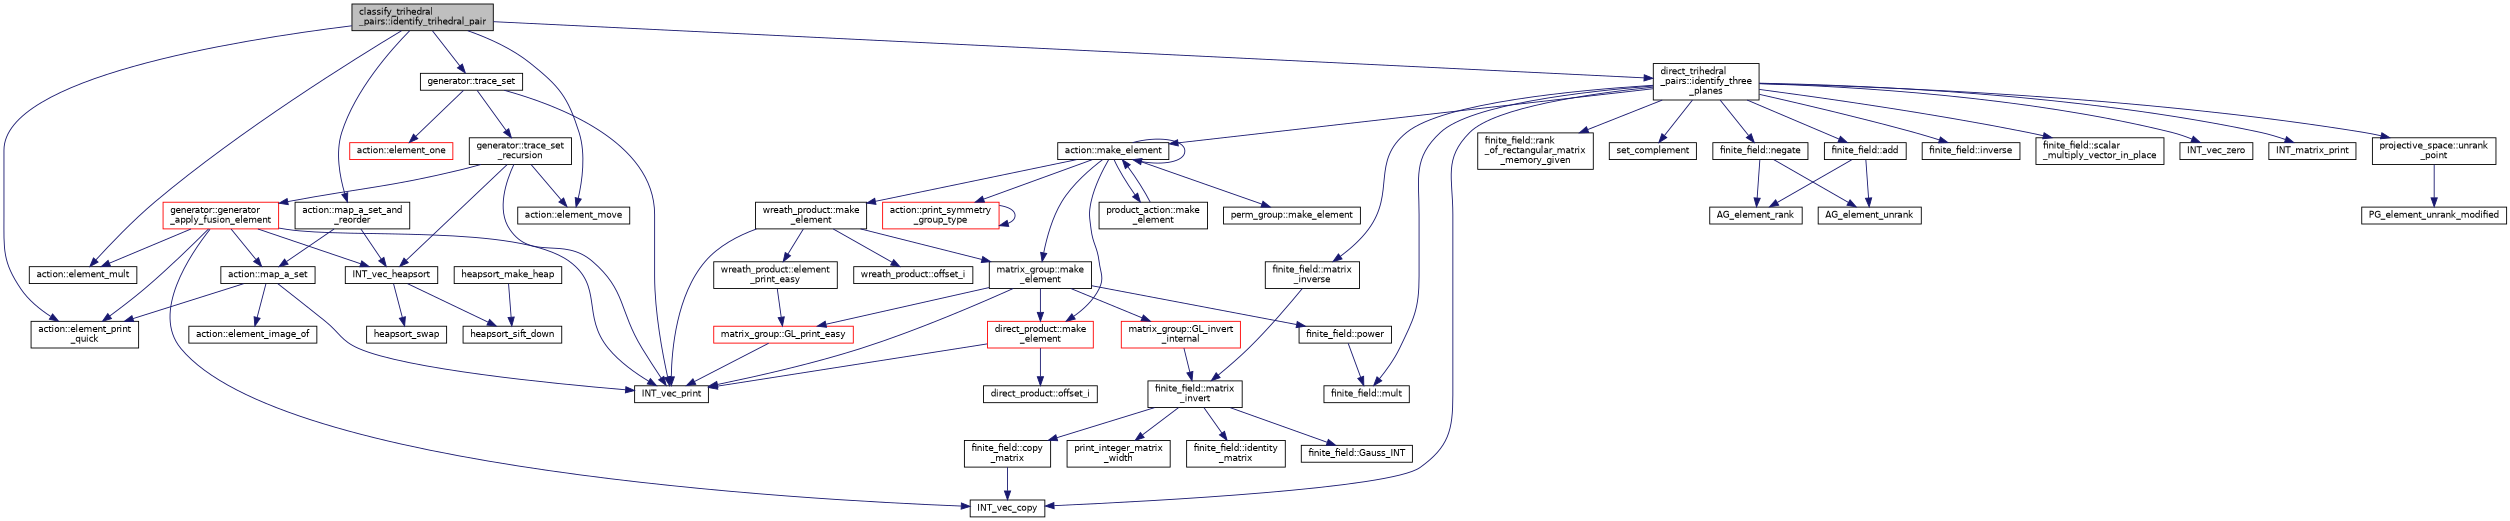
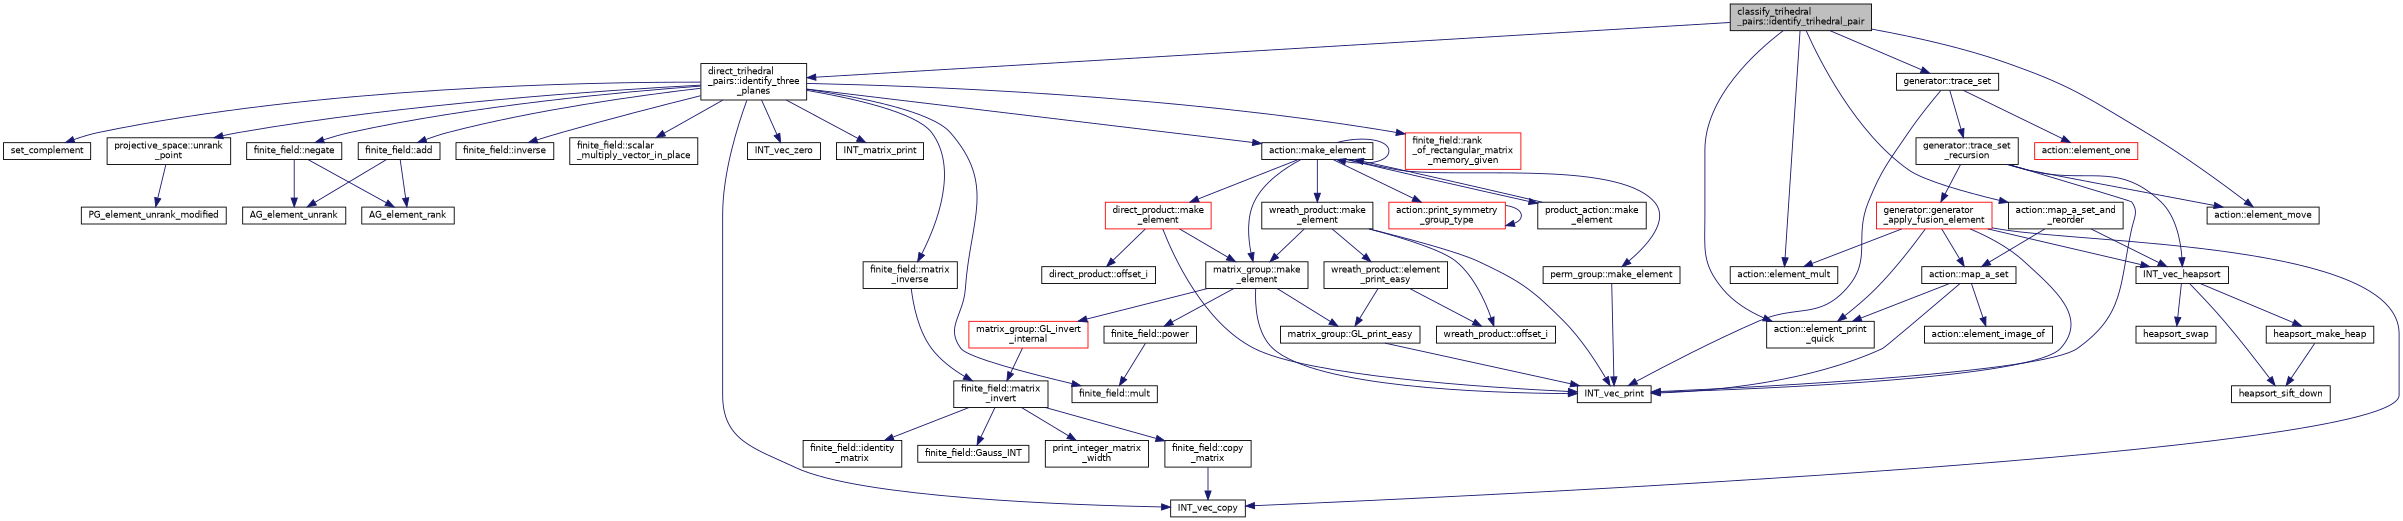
  digraph {
    rankdir=TB
    node [color=black fillcolor=white fontname=Helvetica fontsize=10 shape=record style=filled]
    edge [color=midnightblue fontname=Helvetica fontsize=10 labelfontname=Helvetica labelfontsize=10 style=solid]
    n1 [fillcolor=grey75 fontcolor=black height=0.2 label="classify_trihedral\l_pairs::identify_trihedral_pair" width=0.4]
    n2 [height=0.2 label="direct_trihedral\l_pairs::identify_three\l_planes" width=0.4]
    n3 [height=0.2 label="action::element_print\l_quick" width=0.4]
    n4 [height=0.2 label="action::map_a_set_and\l_reorder" width=0.4]
    n5 [height=0.2 label="generator::trace_set" width=0.4]
    n6 [height=0.2 label="action::element_mult" width=0.4]
    n7 [height=0.2 label="action::element_move" width=0.4]
    n8 [height=0.2 label="projective_space::unrank\l_point" width=0.4]
    n9 [height=0.2 label=INT_vec_copy width=0.4]
-   n10 [height=0.2 label="finite_field::rank\l_of_rectangular_matrix\l_memory_given" width=0.4]
+   n10 [color=red height=0.2 label="finite_field::rank\l_of_rectangular_matrix\l_memory_given" width=0.4]
    n11 [height=0.2 label=set_complement width=0.4]
    n12 [height=0.2 label="finite_field::add" width=0.4]
    n13 [height=0.2 label="finite_field::mult" width=0.4]
    n14 [height=0.2 label="finite_field::negate" width=0.4]
    n15 [height=0.2 label="finite_field::inverse" width=0.4]
    n16 [height=0.2 label="finite_field::scalar\l_multiply_vector_in_place" width=0.4]
    n17 [height=0.2 label=INT_vec_zero width=0.4]
    n18 [height=0.2 label=INT_matrix_print width=0.4]
    n19 [height=0.2 label="finite_field::matrix\l_inverse" width=0.4]
    n20 [height=0.2 label="action::make_element" width=0.4]
    n21 [height=0.2 label="action::map_a_set" width=0.4]
    n22 [height=0.2 label=INT_vec_heapsort width=0.4]
    n23 [height=0.2 label=INT_vec_print width=0.4]
    n24 [color=red height=0.2 label="action::element_one" width=0.4]
    n25 [height=0.2 label="generator::trace_set\l_recursion" width=0.4]
    n26 [height=0.2 label=PG_element_unrank_modified width=0.4]
    n27 [height=0.2 label=AG_element_unrank width=0.4]
    n28 [height=0.2 label=AG_element_rank width=0.4]
    n29 [height=0.2 label="finite_field::matrix\l_invert" width=0.4]
    n30 [height=0.2 label="product_action::make\l_element" width=0.4]
    n31 [height=0.2 label="matrix_group::make\l_element" width=0.4]
    n32 [height=0.2 label="wreath_product::make\l_element" width=0.4]
    n33 [color=red height=0.2 label="direct_product::make\l_element" width=0.4]
    n34 [height=0.2 label="perm_group::make_element" width=0.4]
    n35 [color=red height=0.2 label="action::print_symmetry\l_group_type" width=0.4]
    n36 [height=0.2 label="print_integer_matrix\l_width" width=0.4]
    n37 [height=0.2 label="finite_field::copy\l_matrix" width=0.4]
    n38 [height=0.2 label="finite_field::identity\l_matrix" width=0.4]
    n39 [height=0.2 label="finite_field::Gauss_INT" width=0.4]
    n40 [height=0.2 label="finite_field::power" width=0.4]
    n41 [color=red height=0.2 label="matrix_group::GL_invert\l_internal" width=0.4]
-   n42 [color=red height=0.2 label="matrix_group::GL_print_easy" width=0.4]
+   n42 [height=0.2 label="matrix_group::GL_print_easy" width=0.4]
    n43 [height=0.2 label="wreath_product::offset_i" width=0.4]
    n44 [height=0.2 label="wreath_product::element\l_print_easy" width=0.4]
    n45 [height=0.2 label="direct_product::offset_i" width=0.4]
    n46 [height=0.2 label="action::element_image_of" width=0.4]
    n47 [height=0.2 label=heapsort_make_heap width=0.4]
    n48 [height=0.2 label=heapsort_sift_down width=0.4]
    n49 [height=0.2 label=heapsort_swap width=0.4]
    n50 [color=red height=0.2 label="generator::generator\l_apply_fusion_element" width=0.4]
    n1 -> n2
    n1 -> n3
    n1 -> n4
    n1 -> n5
    n1 -> n6
    n1 -> n7
    n2 -> n8
    n2 -> n9
    n2 -> n10
    n2 -> n11
    n2 -> n12
    n2 -> n13
    n2 -> n14
    n2 -> n15
    n2 -> n16
    n2 -> n17
    n2 -> n18
    n2 -> n19
    n2 -> n20
    n4 -> n21
    n4 -> n22
    n5 -> n23
    n5 -> n24
    n5 -> n25
    n8 -> n26
    n12 -> n27
    n12 -> n28
    n14 -> n27
    n14 -> n28
    n19 -> n29
    n20 -> n20
    n20 -> n30
    n20 -> n31
    n20 -> n32
    n20 -> n33
    n20 -> n34
    n20 -> n35
    n21 -> n3
    n21 -> n23
    n21 -> n46
+   n22 -> n47
    n22 -> n48
    n22 -> n49
    n25 -> n7
    n25 -> n22
    n25 -> n23
    n25 -> n50
    n29 -> n36
    n29 -> n37
    n29 -> n38
    n29 -> n39
    n30 -> n20
    n31 -> n23
    n31 -> n40
    n31 -> n41
    n31 -> n42
    n32 -> n23
    n32 -> n31
    n32 -> n43
    n32 -> n44
    n33 -> n23
-   n31 -> n33
+   n33 -> n31
    n33 -> n45
+   n34 -> n23
    n35 -> n35
    n37 -> n9
    n40 -> n13
    n41 -> n29
    n42 -> n23
    n44 -> n42
+   n44 -> n43
    n47 -> n48
    n50 -> n3
    n50 -> n6
    n50 -> n9
    n50 -> n21
    n50 -> n22
    n50 -> n23
  }
